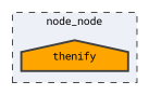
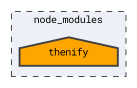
  digraph {
    compound=true
    fontname="Roboto Mono"
    n1 [color=grey25 fillcolor=orange fontname="Roboto Mono" fontsize=10 height=0.2 label=thenify shape=house style="filled,bold" width=0.4]
    subgraph cluster_1 {
      bgcolor="#edf0f7"
      fontsize=10
-     label=node_node
+     label=node_modules
      pencolor=grey25
      style="filled,dashed"
      n1
    }
  }
